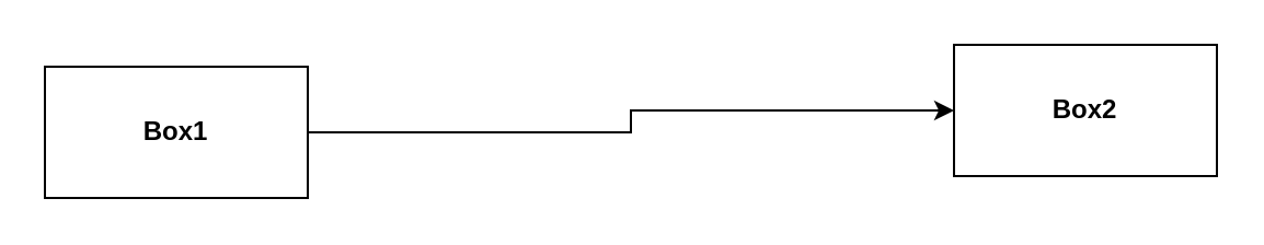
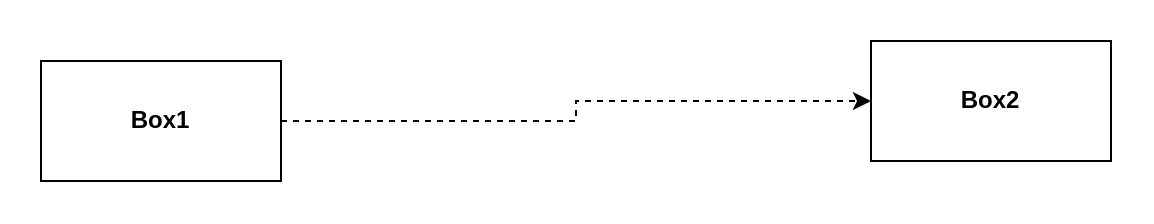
  <mxCell id="0" />
  <mxCell id="1" parent="0" />
- <mxCell id="2" style="edgeStyle=orthogonalEdgeStyle;rounded=0;orthogonalLoop=1;jettySize=auto;html=1;entryX=0;entryY=0.5;entryDx=0;entryDy=0;startArrow=none;startFill=0;endArrow=classic;endFill=1;" edge="1" parent="1" source="3" target="4"><mxGeometry relative="1" as="geometry" /></mxCell>
+ <mxCell id="2" style="edgeStyle=orthogonalEdgeStyle;rounded=0;orthogonalLoop=1;jettySize=auto;html=1;entryX=0;entryY=0.5;entryDx=0;entryDy=0;startArrow=none;startFill=0;endArrow=classic;endFill=1;dashed=1;" edge="1" parent="1" source="3" target="4"><mxGeometry relative="1" as="geometry" /></mxCell>
  <mxCell id="3" value="&lt;b&gt;Box1&lt;/b&gt;" style="rounded=0;whiteSpace=wrap;html=1;" parent="1" vertex="1"><mxGeometry x="20" y="30" width="120" height="60" as="geometry" /></mxCell>
  <mxCell id="4" value="&lt;b&gt;Box2&lt;/b&gt;" style="rounded=0;whiteSpace=wrap;html=1;" parent="1" vertex="1"><mxGeometry x="435" y="20" width="120" height="60" as="geometry" /></mxCell>
